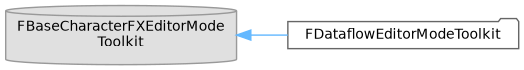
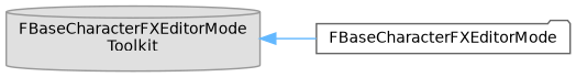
  digraph {
    rankdir=LR
    node [fontname=Helvetica fontsize=10 style=filled]
    n1 [color=grey60 fillcolor="#E0E0E0" height=0.2 label="FBaseCharacterFXEditorMode\lToolkit" shape=cylinder width=0.4]
-   n2 [color=grey40 fillcolor=white height=0.2 label=FDataflowEditorModeToolkit shape=folder width=0.4]
+   n2 [color=grey40 fillcolor=white height=0.2 label=FBaseCharacterFXEditorMode shape=folder width=0.4]
    n1 -> n2 [color=steelblue1 dir=back fontname=Helvetica fontsize=10 labelfontname=Helvetica labelfontsize=10 style=solid]
  }
